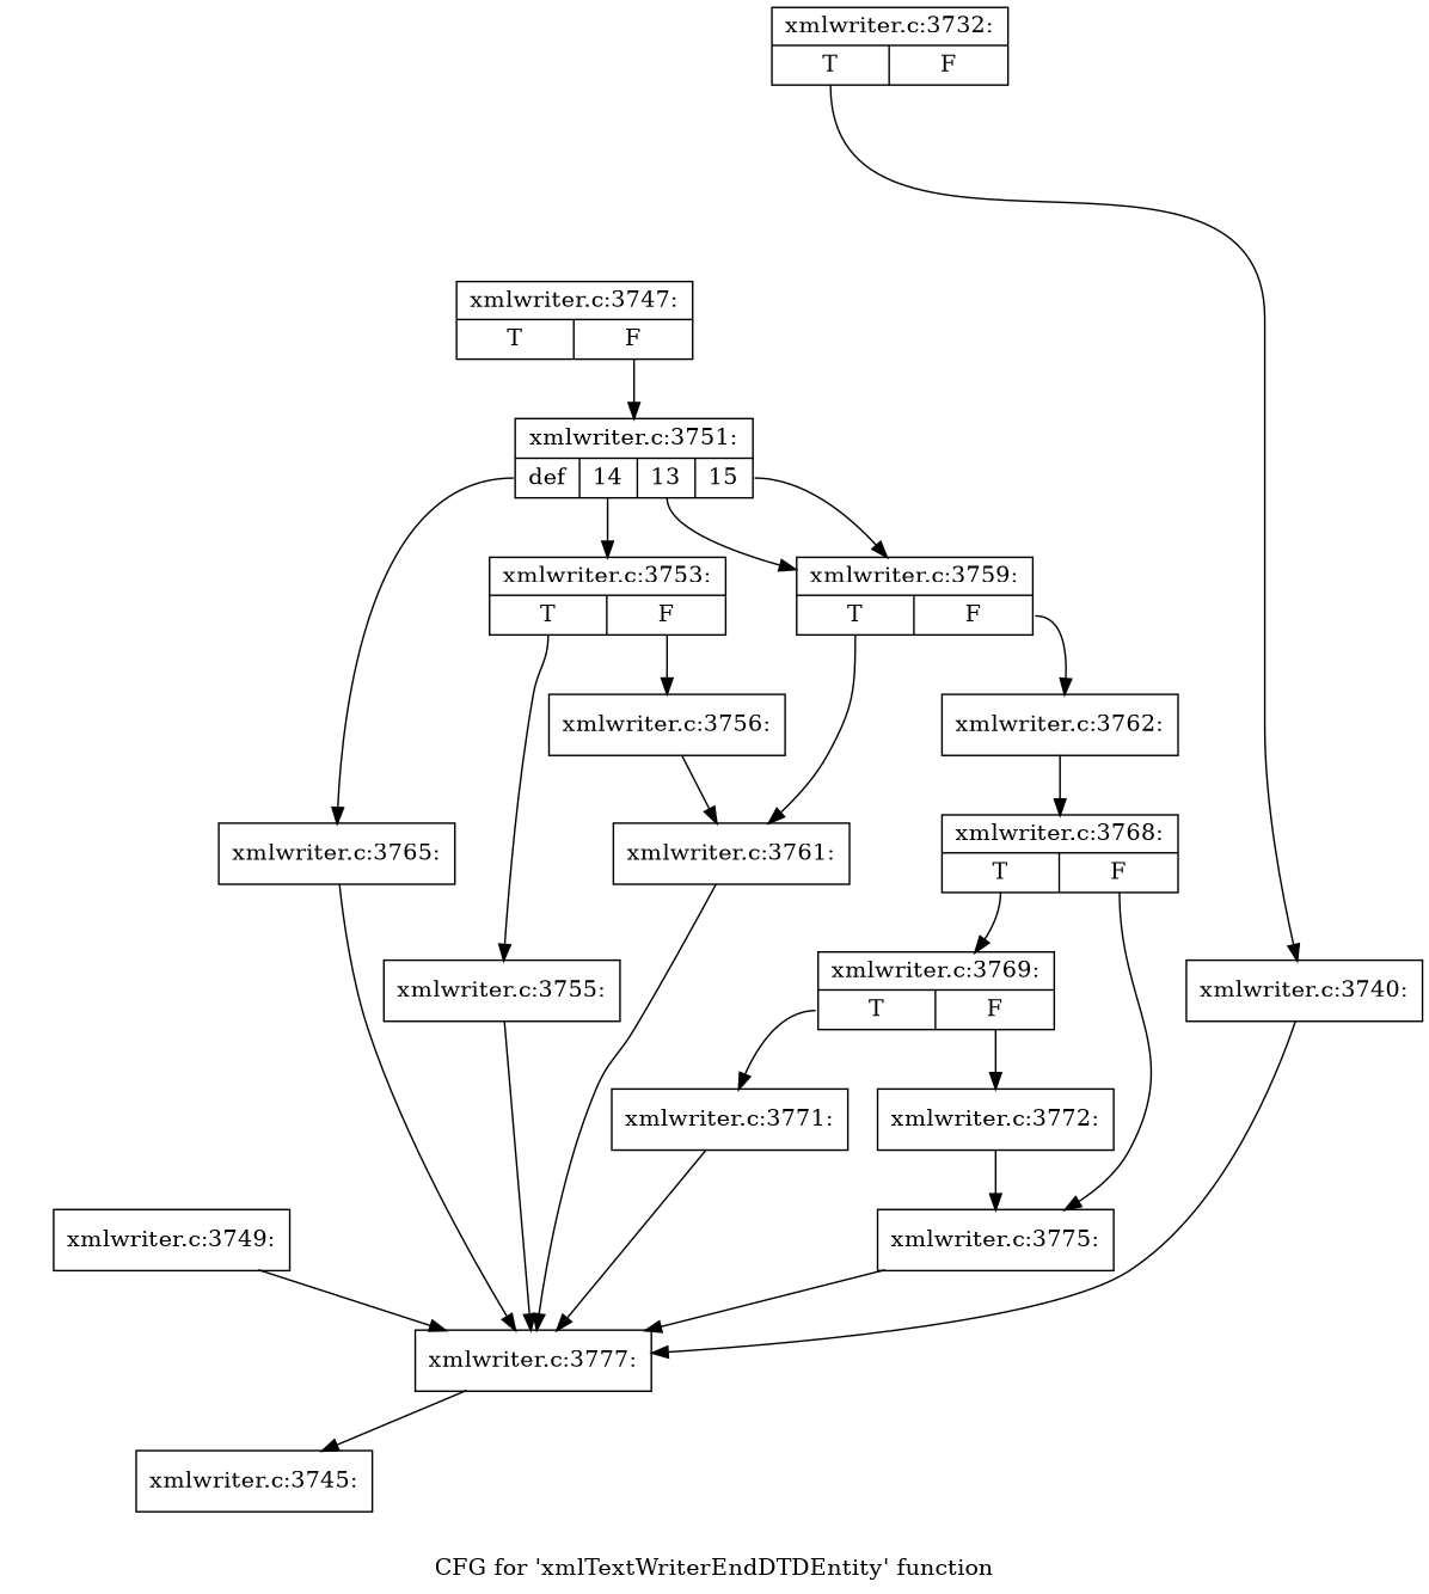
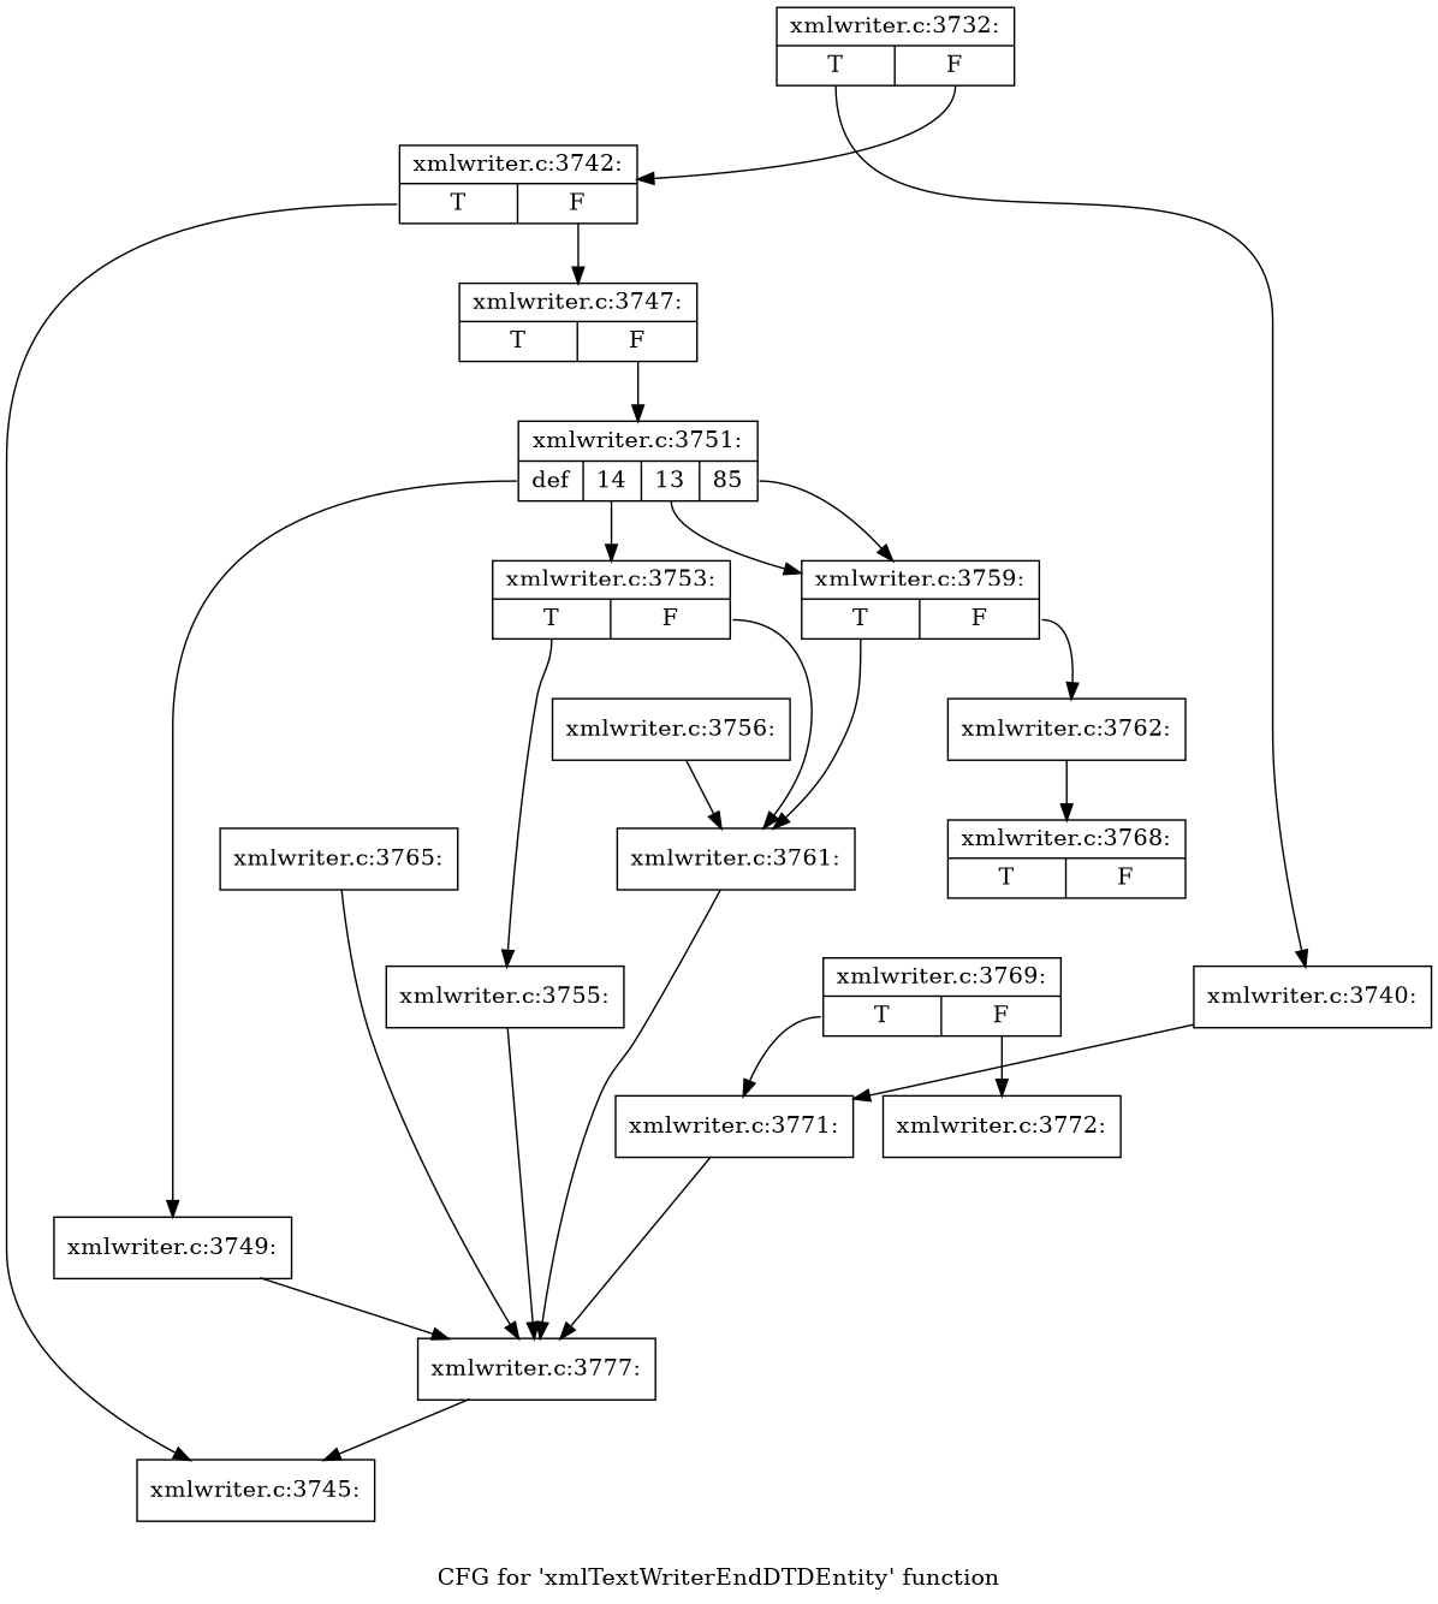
  digraph {
    label="CFG for 'xmlTextWriterEndDTDEntity' function"
    node [shape=record]
    n1 [label="{xmlwriter.c:3732:|{<s0>T|<s1>F}}"]
    n2 [label="{xmlwriter.c:3740:}"]
+   n3 [label="{xmlwriter.c:3742:|{<s0>T|<s1>F}}"]
    n4 [label="{xmlwriter.c:3777:}"]
    n5 [label="{xmlwriter.c:3745:}"]
    n6 [label="{xmlwriter.c:3747:|{<s0>T|<s1>F}}"]
-   n7 [label="{xmlwriter.c:3751:|{<s0>def|<s1>14|<s2>13|<s3>15}}"]
+   n7 [label="{xmlwriter.c:3751:|{<s0>def|<s1>14|<s2>13|<s3>85}}"]
    n8 [label="{xmlwriter.c:3749:}"]
    n9 [label="{xmlwriter.c:3765:}"]
    n10 [label="{xmlwriter.c:3753:|{<s0>T|<s1>F}}"]
    n11 [label="{xmlwriter.c:3759:|{<s0>T|<s1>F}}"]
    n12 [label="{xmlwriter.c:3755:}"]
    n13 [label="{xmlwriter.c:3756:}"]
    n14 [label="{xmlwriter.c:3761:}"]
    n15 [label="{xmlwriter.c:3762:}"]
    n16 [label="{xmlwriter.c:3768:|{<s0>T|<s1>F}}"]
    n17 [label="{xmlwriter.c:3769:|{<s0>T|<s1>F}}"]
-   n18 [label="{xmlwriter.c:3775:}"]
    n19 [label="{xmlwriter.c:3771:}"]
    n20 [label="{xmlwriter.c:3772:}"]
    n1 -> n2 [tailport=s0]
-   n2 -> n4
+   n1 -> n3 [tailport=s1]
+   n2 -> n19
+   n3 -> n5 [tailport=s0]
+   n3 -> n6 [tailport=s1]
    n4 -> n5
    n6 -> n7 [tailport=s1]
-   n7 -> n9 [tailport=s0]
+   n7 -> n8 [tailport=s0]
    n7 -> n10 [tailport=s1]
    n7 -> n11 [tailport=s2]
    n7 -> n11 [tailport=s3]
    n8 -> n4
    n9 -> n4
    n10 -> n12 [tailport=s0]
-   n10 -> n13 [tailport=s1]
+   n10 -> n14 [tailport=s1]
    n11 -> n14 [tailport=s0]
    n11 -> n15 [tailport=s1]
    n12 -> n4
    n13 -> n14
    n14 -> n4
    n15 -> n16
-   n16 -> n17 [tailport=s0]
-   n16 -> n18 [tailport=s1]
    n17 -> n19 [tailport=s0]
    n17 -> n20 [tailport=s1]
-   n18 -> n4
    n19 -> n4
-   n20 -> n18
  }
